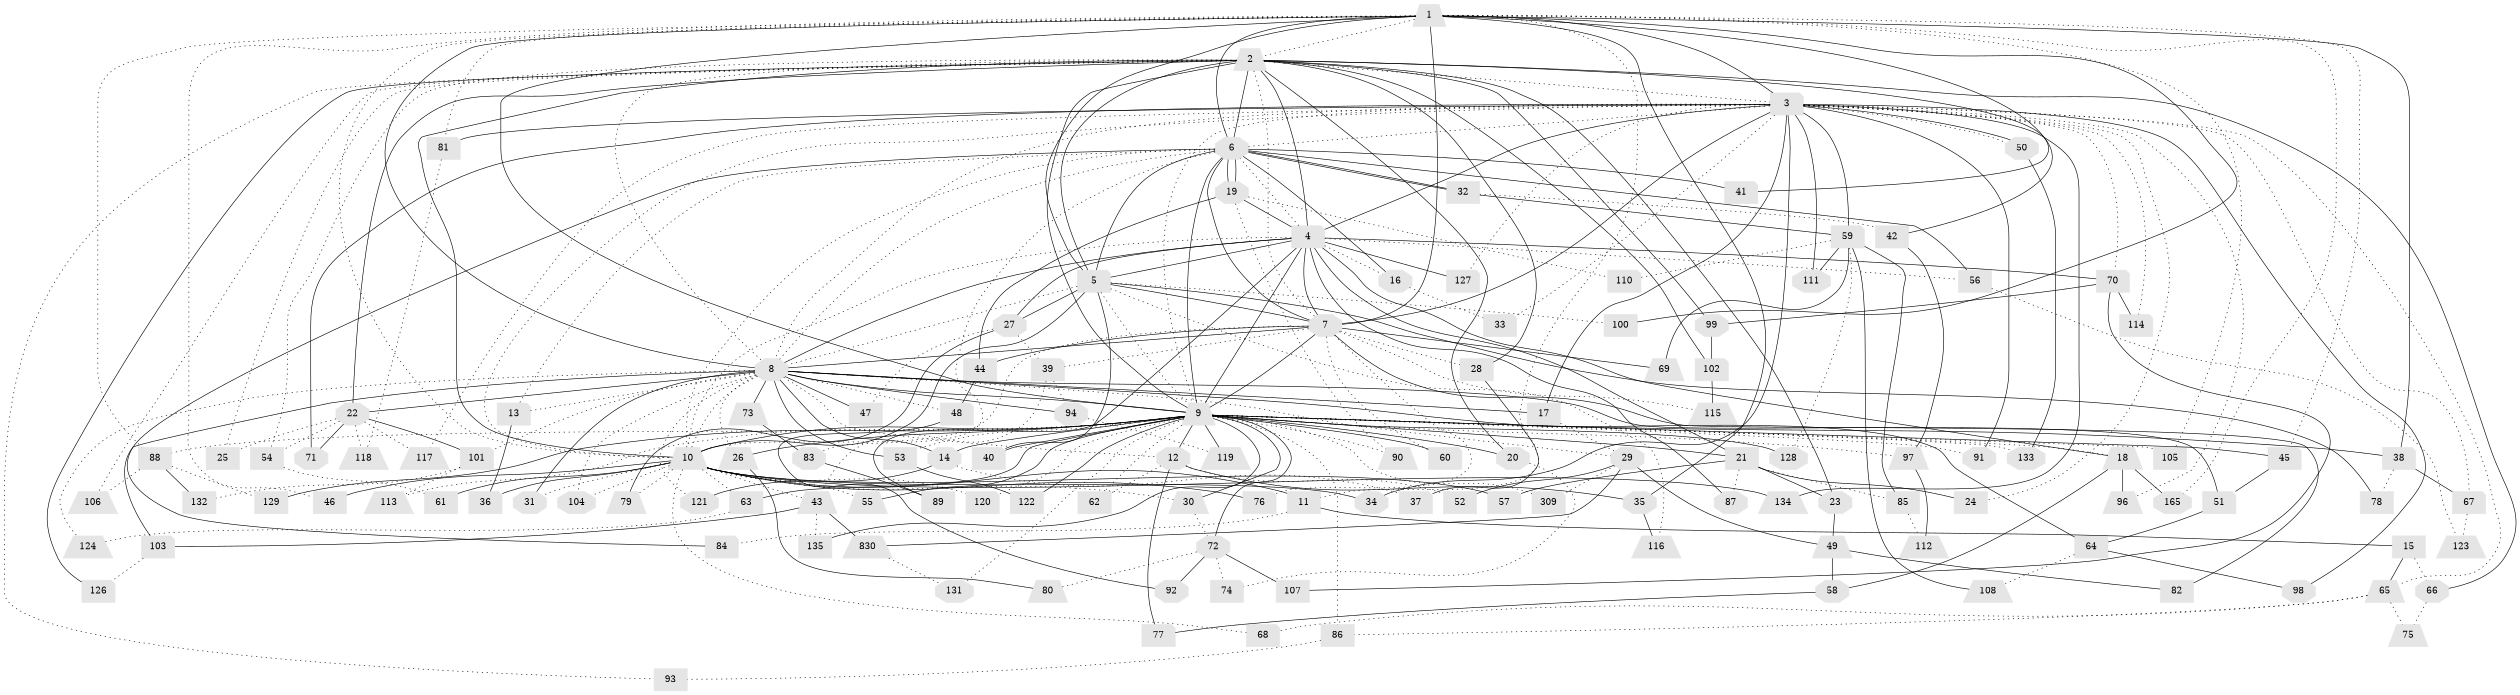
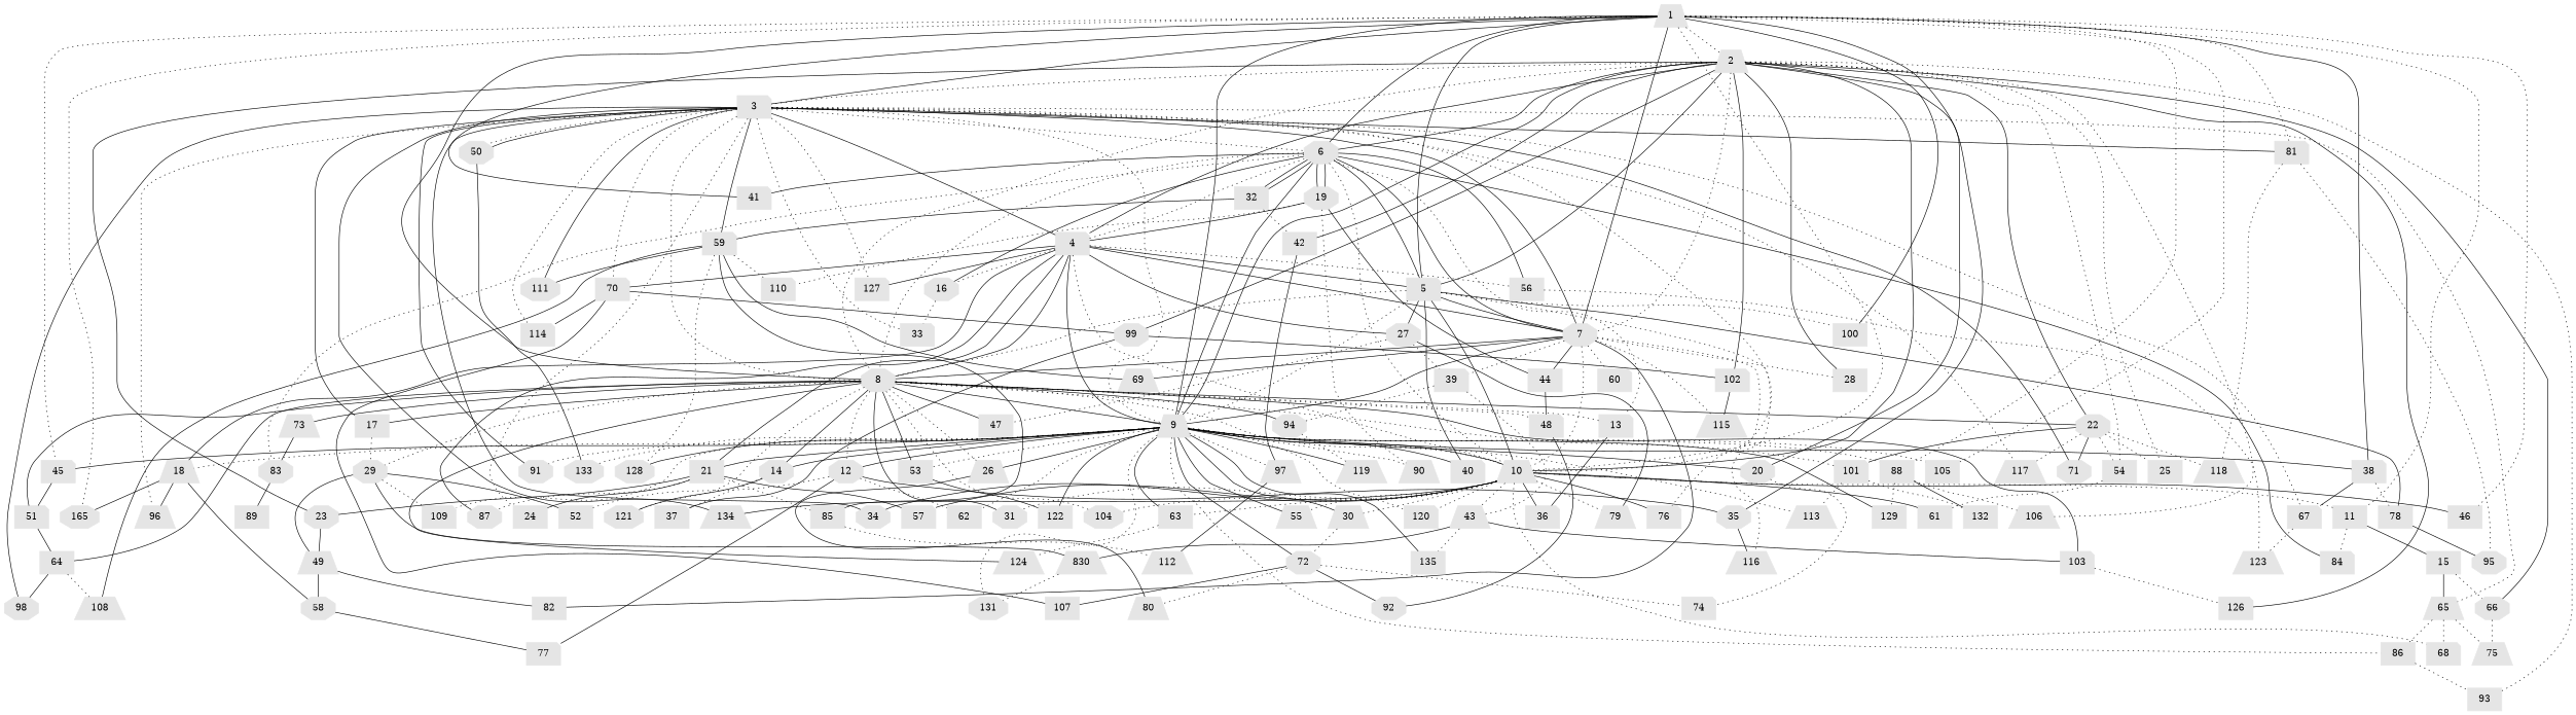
  graph {
    node [color=gray90 shape=octagon style=filled]
    edge [style=solid]
    1 [shape=trapezium]
    2 [shape=trapezium]
    3 [shape=note]
    5 [shape=note]
    6
    7
    8
    9 [shape=trapezium]
    10 [shape=trapezium]
    11 [shape=box]
    35
    38 [shape=note]
    41 [shape=note]
    45 [shape=note]
    46 [shape=box]
    81 [shape=note]
    88 [shape=box]
    100 [shape=box]
    105 [shape=box]
    n20 [label=165]
    4 [shape=note]
    20
    22
    23
    25 [shape=box]
    28 [shape=box]
    42 [shape=box]
    54 [shape=box]
    66
    93 [shape=box]
    99
    102 [shape=note]
    106 [shape=trapezium]
    126 [shape=note]
    17 [shape=box]
    24 [shape=box]
    33 [shape=note]
    34
    50
    59 [shape=note]
    65 [shape=trapezium]
    67 [shape=note]
    70 [shape=note]
    71
    91
    96 [shape=trapezium]
    98
    111
    114 [shape=note]
    117 [shape=trapezium]
    127 [shape=note]
    134 [shape=trapezium]
    16
    18 [shape=trapezium]
    21 [shape=box]
    27
    56 [shape=box]
    87
    89 [shape=box]
    40 [shape=note]
    78 [shape=box]
    116 [shape=trapezium]
    13 [shape=note]
    19
    32 [shape=box]
    83
    84 [shape=note]
    39 [shape=note]
    44 [shape=box]
    60 [shape=note]
    69 [shape=trapezium]
    76 [shape=note]
    82 [shape=box]
    115 [shape=trapezium]
    73 [shape=trapezium]
    12
    14
    26 [shape=trapezium]
    29
    31
    47 [shape=box]
    48 [shape=note]
    51 [shape=note]
    53 [shape=box]
    64 [shape=box]
    94
    101 [shape=note]
    103 [shape=note]
    104
    121
    124 [shape=trapezium]
    30 [shape=trapezium]
    55 [shape=trapezium]
    62 [shape=box]
    63 [shape=box]
    72
    86 [shape=box]
    90 [shape=trapezium]
    97 [shape=trapezium]
-   109 [shape=note label=309]
+   109 [shape=note]
    113 [shape=trapezium]
    119 [shape=trapezium]
    120 [shape=note]
    122 [shape=box]
    128
    129 [shape=box]
    131
    133
    135 [shape=box]
    36 [shape=note]
    43 [shape=trapezium]
    57 [shape=note]
    61 [shape=box]
    68 [shape=note]
    79 [shape=trapezium]
    15 [shape=box]
    118 [shape=trapezium]
+   95
    132 [shape=box]
    74 [shape=note]
    49 [shape=trapezium]
    37 [shape=note]
    75 [shape=trapezium]
    110 [shape=note]
    85 [shape=box]
    108 [shape=trapezium]
    123 [shape=trapezium]
    107 [shape=box]
    58
    52 [shape=box]
    77 [shape=note]
    80 [shape=trapezium]
    n133 [label=830 shape=trapezium]
    92
    112 [shape=trapezium]
    1 -- 2 [style=dotted]
    1 -- 3
    1 -- 5
    1 -- 6
    1 -- 7
    1 -- 8
    1 -- 9
    1 -- 10 [style=dotted]
    1 -- 11 [style=dotted]
    1 -- 35
    1 -- 38
    1 -- 41
    1 -- 45 [style=dotted]
    1 -- 46 [style=dotted]
    1 -- 81 [style=dotted]
    1 -- 88 [style=dotted]
    1 -- 100
    1 -- 105 [style=dotted]
    1 -- n20 [style=dotted]
    2 -- 3 [style=dotted]
    2 -- 5
    2 -- 6
    2 -- 7 [style=dotted]
    2 -- 8 [style=dotted]
    2 -- 9
    2 -- 10
    2 -- 4
    2 -- 20
    2 -- 22
    2 -- 23
    2 -- 25 [style=dotted]
    2 -- 28
    2 -- 42
    2 -- 54 [style=dotted]
    2 -- 66
    2 -- 93 [style=dotted]
    2 -- 99
    2 -- 102
    2 -- 106 [style=dotted]
    2 -- 126
    3 -- 6 [style=dotted]
    3 -- 7
    3 -- 8 [style=dotted]
    3 -- 9 [style=dotted]
    3 -- 10 [style=dotted]
    3 -- 81
    3 -- 4
    3 -- 17
    3 -- 24 [style=dotted]
    3 -- 33 [style=dotted]
    3 -- 34
    3 -- 50 [style=dotted]
    3 -- 50
    3 -- 59
    3 -- 65 [style=dotted]
    3 -- 67 [style=dotted]
    3 -- 70 [style=dotted]
    3 -- 71
    3 -- 91
    3 -- 96 [style=dotted]
    3 -- 98
    3 -- 111
    3 -- 114 [style=dotted]
    3 -- 117 [style=dotted]
    3 -- 127 [style=dotted]
    3 -- 134
    5 -- 6
    5 -- 7
    5 -- 8 [style=dotted]
    5 -- 9 [style=dotted]
    5 -- 10
    5 -- 100 [style=dotted]
    5 -- 27
    5 -- 40
    5 -- 78
    5 -- 116 [style=dotted]
    6 -- 7
    6 -- 8 [style=dotted]
    6 -- 9
    6 -- 10 [style=dotted]
    6 -- 41
    6 -- 16
    6 -- 56
    6 -- 13 [style=dotted]
    6 -- 19
    6 -- 19
    6 -- 32
    6 -- 32
    6 -- 83 [style=dotted]
    6 -- 84
    7 -- 8
    7 -- 9
    7 -- 10 [style=dotted]
    7 -- 28 [style=dotted]
    7 -- 39 [style=dotted]
    7 -- 44
    7 -- 60 [style=dotted]
    7 -- 69
    7 -- 76 [style=dotted]
    7 -- 82
    7 -- 115 [style=dotted]
    8 -- 9
    8 -- 10 [style=dotted]
    8 -- 22
    8 -- 17
    8 -- 13 [style=dotted]
    8 -- 73
    8 -- 12 [style=dotted]
    8 -- 14
    8 -- 26 [style=dotted]
    8 -- 29 [style=dotted]
    8 -- 31
    8 -- 47
    8 -- 48 [style=dotted]
    8 -- 51
    8 -- 53
    8 -- 64
    8 -- 94
    8 -- 101 [style=dotted]
    8 -- 103
    8 -- 104 [style=dotted]
    8 -- 121 [style=dotted]
-   8 -- 124 [style=dotted]
+   8 -- 124
    9 -- 10
    9 -- 38
    9 -- 45
    9 -- 88 [style=dotted]
    9 -- 105 [style=dotted]
    9 -- 20
    9 -- 91 [style=dotted]
    9 -- 18 [style=dotted]
    9 -- 21
    9 -- 40
-   9 -- 60
    9 -- 12
    9 -- 14
    9 -- 26
    9 -- 53 [style=dotted]
    9 -- 30
    9 -- 55
    9 -- 62 [style=dotted]
    9 -- 63
    9 -- 72
    9 -- 86 [style=dotted]
    9 -- 90 [style=dotted]
    9 -- 97 [style=dotted]
    9 -- 109 [style=dotted]
    9 -- 113 [style=dotted]
    9 -- 119
    9 -- 120 [style=dotted]
    9 -- 122
    9 -- 128
    9 -- 129
    9 -- 131 [style=dotted]
    9 -- 133 [style=dotted]
    9 -- 135
-   10 -- 11
+   10 -- 11 [style=dotted]
    10 -- 46
    10 -- 34
    10 -- 134
    10 -- 76
    10 -- 31 [style=dotted]
    10 -- 104 [style=dotted]
    10 -- 30 [style=dotted]
    10 -- 55 [style=dotted]
    10 -- 63 [style=dotted]
    10 -- 120 [style=dotted]
    10 -- 36
    10 -- 43 [style=dotted]
    10 -- 57
    10 -- 61
    10 -- 68 [style=dotted]
    10 -- 79 [style=dotted]
    11 -- 84 [style=dotted]
    11 -- 15
    35 -- 116
    38 -- 67
    38 -- 78 [style=dotted]
    45 -- 51
    81 -- 118 [style=dotted]
+   81 -- 95 [style=dotted]
    88 -- 106 [style=dotted]
    88 -- 129 [style=dotted]
    88 -- 132
    4 -- 5
    4 -- 6 [style=dotted]
    4 -- 7
    4 -- 8
    4 -- 9
    4 -- 10 [style=dotted]
    4 -- 70
    4 -- 127
    4 -- 16 [style=dotted]
    4 -- 18
    4 -- 21
    4 -- 27
    4 -- 56 [style=dotted]
    4 -- 87
-   4 -- 89
    20 -- 74 [style=dotted]
    22 -- 25 [style=dotted]
    22 -- 54 [style=dotted]
    22 -- 71
    22 -- 117 [style=dotted]
    22 -- 101
    22 -- 118 [style=dotted]
    23 -- 49
-   28 -- 37
+   99 -- 37
    42 -- 97
    54 -- 61 [style=dotted]
    66 -- 75 [style=dotted]
    99 -- 102
    102 -- 115
    17 -- 29 [style=dotted]
    50 -- 133
    59 -- 111
    59 -- 69
    59 -- 128 [style=dotted]
    59 -- 110 [style=dotted]
    59 -- 85
    59 -- 108
    65 -- 86 [style=dotted]
    65 -- 68 [style=dotted]
    65 -- 75 [style=dotted]
    67 -- 123 [style=dotted]
    70 -- 99
    70 -- 114
    70 -- 107
    16 -- 33 [style=dotted]
    18 -- n20
    18 -- 96
    18 -- 58
    21 -- 23
    21 -- 24
    21 -- 87 [style=dotted]
    21 -- 57
    21 -- 85 [style=dotted]
    27 -- 39 [style=dotted]
    27 -- 47 [style=dotted]
    27 -- 79
    56 -- 123 [style=dotted]
+   78 -- 95
    13 -- 36
    19 -- 4
    19 -- 44
    19 -- 90 [style=dotted]
    19 -- 110 [style=dotted]
    32 -- 42 [style=dotted]
    32 -- 59
    83 -- 89
    39 -- 94 [style=dotted]
    39 -- 43 [style=dotted]
    44 -- 48
    73 -- 83
    12 -- 35
    12 -- 62 [style=dotted]
    12 -- 52 [style=dotted]
    12 -- 77
    14 -- 121
    14 -- 37 [style=dotted]
    26 -- 80
    29 -- 109 [style=dotted]
    29 -- 49
    29 -- 52
    29 -- n133
    48 -- 92
    51 -- 64
    53 -- 122
    64 -- 98
    64 -- 108 [style=dotted]
    94 -- 119 [style=dotted]
    101 -- 113 [style=dotted]
    101 -- 132 [style=dotted]
    103 -- 126 [style=dotted]
    30 -- 72 [style=dotted]
    63 -- 124 [style=dotted]
    72 -- 74 [style=dotted]
    72 -- 107
    72 -- 80 [style=dotted]
    72 -- 92
    86 -- 93 [style=dotted]
    97 -- 112
    43 -- 103
    43 -- 135 [style=dotted]
    43 -- n133
    15 -- 66 [style=dotted]
    15 -- 65
    49 -- 82
    49 -- 58
    85 -- 112 [style=dotted]
    58 -- 77
    n133 -- 131 [style=dotted]
  }
